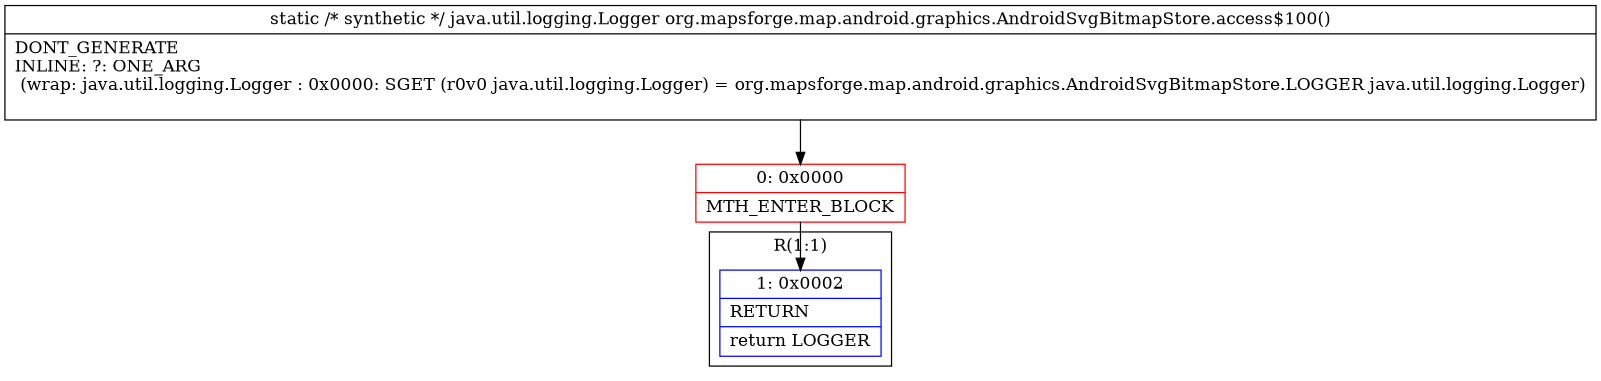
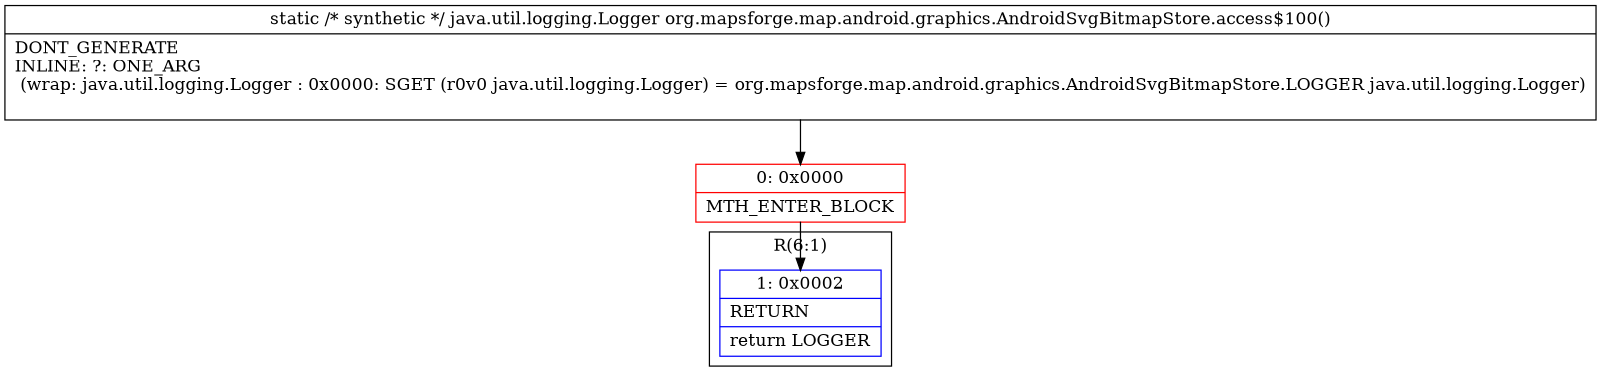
  digraph {
    node [shape=record]
    n1 [color=blue label="{1\:\ 0x0002|RETURN\l|return LOGGER\l}"]
    n2 [color=red label="{0\:\ 0x0000|MTH_ENTER_BLOCK\l}"]
    n3 [label="{static \/* synthetic *\/ java.util.logging.Logger org.mapsforge.map.android.graphics.AndroidSvgBitmapStore.access$100()  | DONT_GENERATE\lINLINE: ?: ONE_ARG  \l  (wrap: java.util.logging.Logger : 0x0000: SGET  (r0v0 java.util.logging.Logger) =  org.mapsforge.map.android.graphics.AndroidSvgBitmapStore.LOGGER java.util.logging.Logger)\l\l}"]
    subgraph cluster_1 {
-     label="R(1:1)"
+     label="R(6:1)"
      n1
    }
    n2 -> n1
    n3 -> n2
  }
